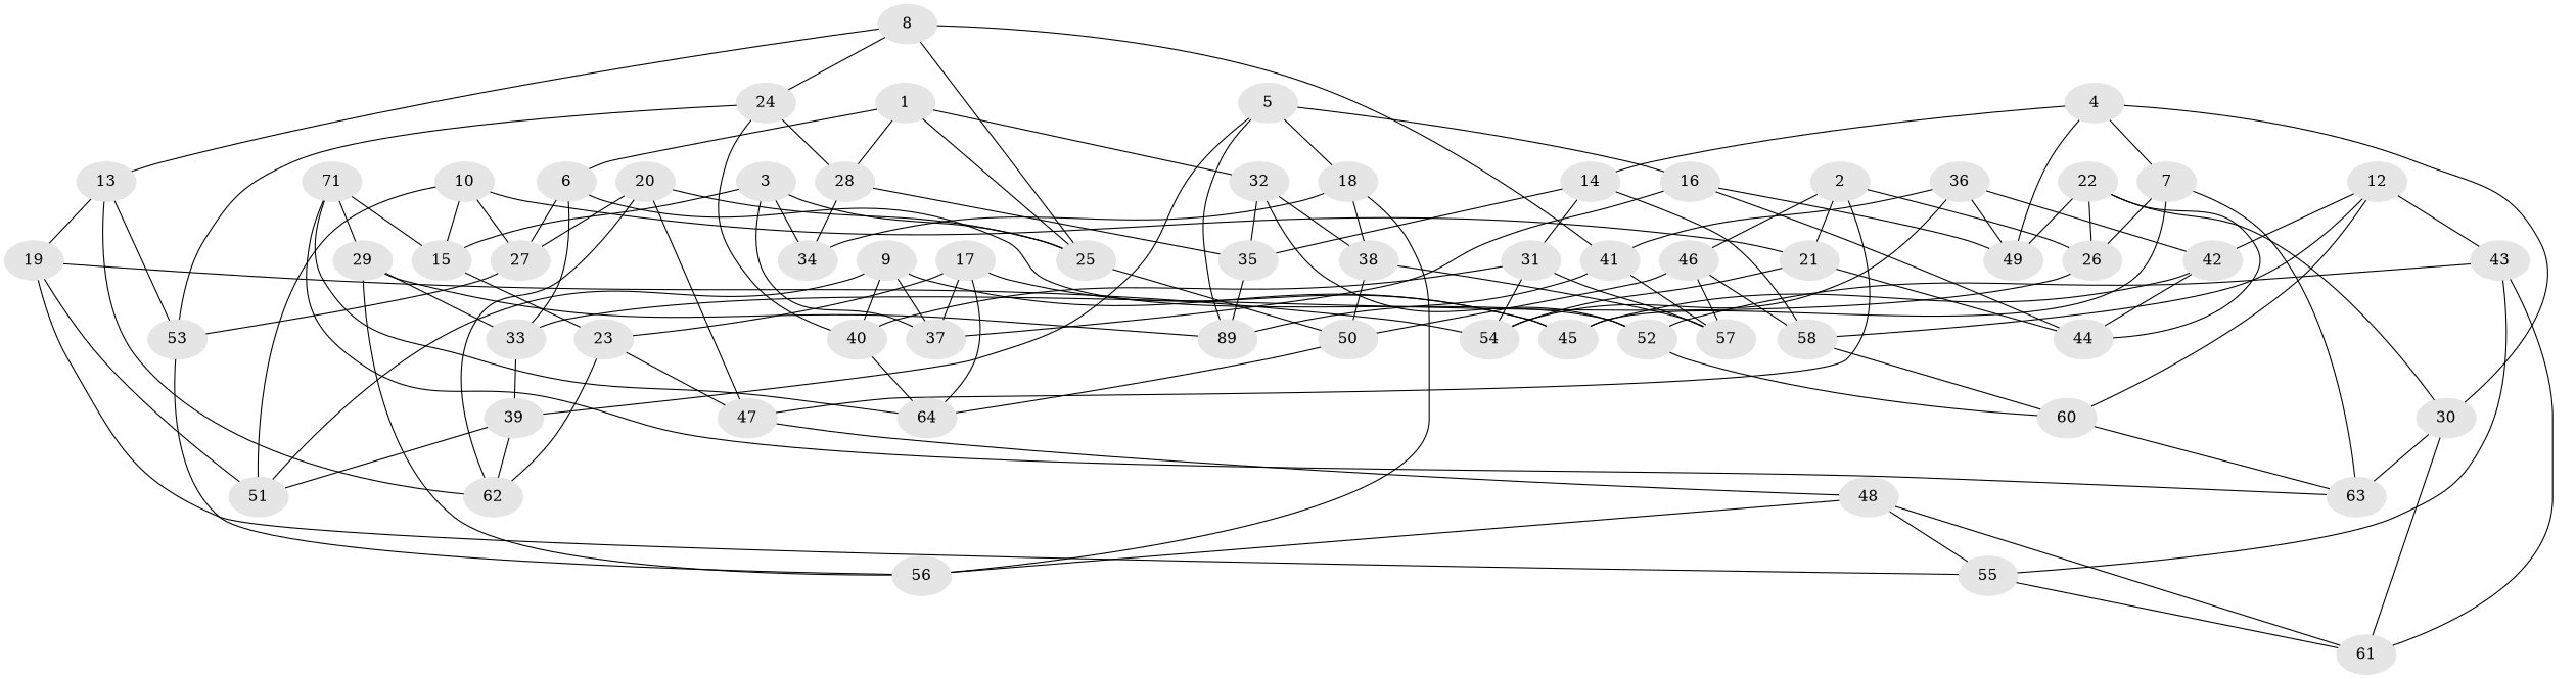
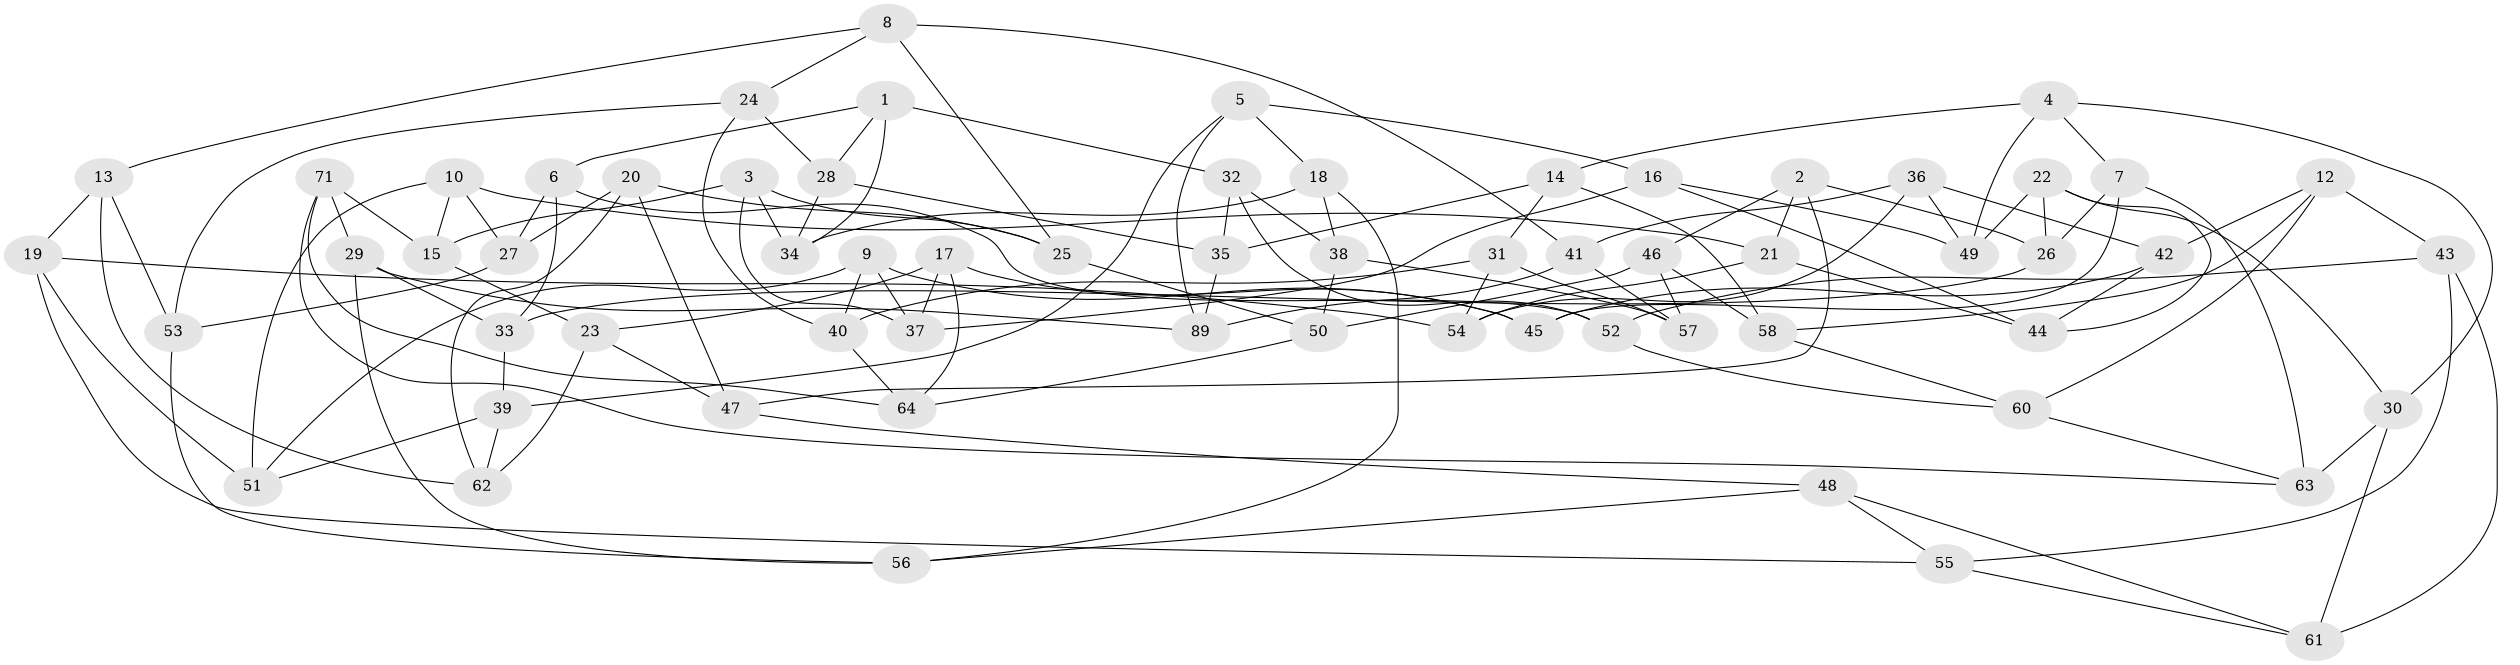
  graph {
    node [color=gray90 style=filled]
    1
    6
    28
    32
    34
    27
    33
    52
    35
    38
    2
    21
    26
    46
    47
    44
    54
    58
    50
    57
    48
    3
    15
    25
    37
    23
    4
    7
    14
    30
    49
    45
    63
    31
    61
    5
    16
    18
    39
    n40 [label=89]
    56
    51
    62
    53
    60
    8
    13
    24
    41
    19
    40
    9
    64
    10
    n55 [label=71]
    29
    12
    42
    43
    55
    17
    20
    22
    36
    1 -- 6
    1 -- 28
    1 -- 32
-   1 -- 25
+   1 -- 34
    6 -- 27
    6 -- 33
    6 -- 52
    28 -- 34
    28 -- 35
    32 -- 52
    32 -- 35
    32 -- 38
    27 -- 53
    33 -- 39
    52 -- 60
    35 -- n40
    38 -- 50
    38 -- 57
    2 -- 21
    2 -- 26
    2 -- 46
    2 -- 47
    21 -- 44
    21 -- 54
    26 -- 33
    46 -- 58
    46 -- 50
    46 -- 57
    47 -- 48
    58 -- 60
    50 -- 64
    48 -- 61
    48 -- 56
    48 -- 55
    3 -- 34
    3 -- 15
    3 -- 25
    3 -- 37
    15 -- 23
    25 -- 50
    23 -- 47
    23 -- 62
    4 -- 7
    4 -- 14
    4 -- 30
    4 -- 49
    7 -- 26
    7 -- 45
    7 -- 63
    14 -- 35
    14 -- 58
    14 -- 31
    30 -- 63
    30 -- 61
    31 -- 54
    31 -- 57
    31 -- 40
    5 -- 16
    5 -- 18
    5 -- 39
    5 -- n40
    16 -- 44
    16 -- 37
    16 -- 49
    18 -- 34
    18 -- 38
    18 -- 56
    39 -- 51
    39 -- 62
    53 -- 56
    60 -- 63
    8 -- 25
    8 -- 13
    8 -- 24
    8 -- 41
    13 -- 62
    13 -- 53
    13 -- 19
    24 -- 28
    24 -- 53
    24 -- 40
    41 -- 57
    41 -- n40
    19 -- 54
    19 -- 51
    19 -- 55
    40 -- 64
    9 -- 37
    9 -- 45
    9 -- 51
    9 -- 40
    10 -- 27
    10 -- 21
    10 -- 15
    10 -- 51
    n55 -- 15
    n55 -- 63
    n55 -- 64
    n55 -- 29
    29 -- 33
    29 -- n40
    29 -- 56
    12 -- 58
    12 -- 60
    12 -- 42
    12 -- 43
    42 -- 44
    42 -- 45
    43 -- 52
    43 -- 61
    43 -- 55
    55 -- 61
    17 -- 37
    17 -- 23
    17 -- 45
    17 -- 64
    20 -- 27
    20 -- 47
    20 -- 25
    20 -- 62
    22 -- 26
    22 -- 44
    22 -- 30
    22 -- 49
    36 -- 54
    36 -- 49
    36 -- 41
    36 -- 42
  }
